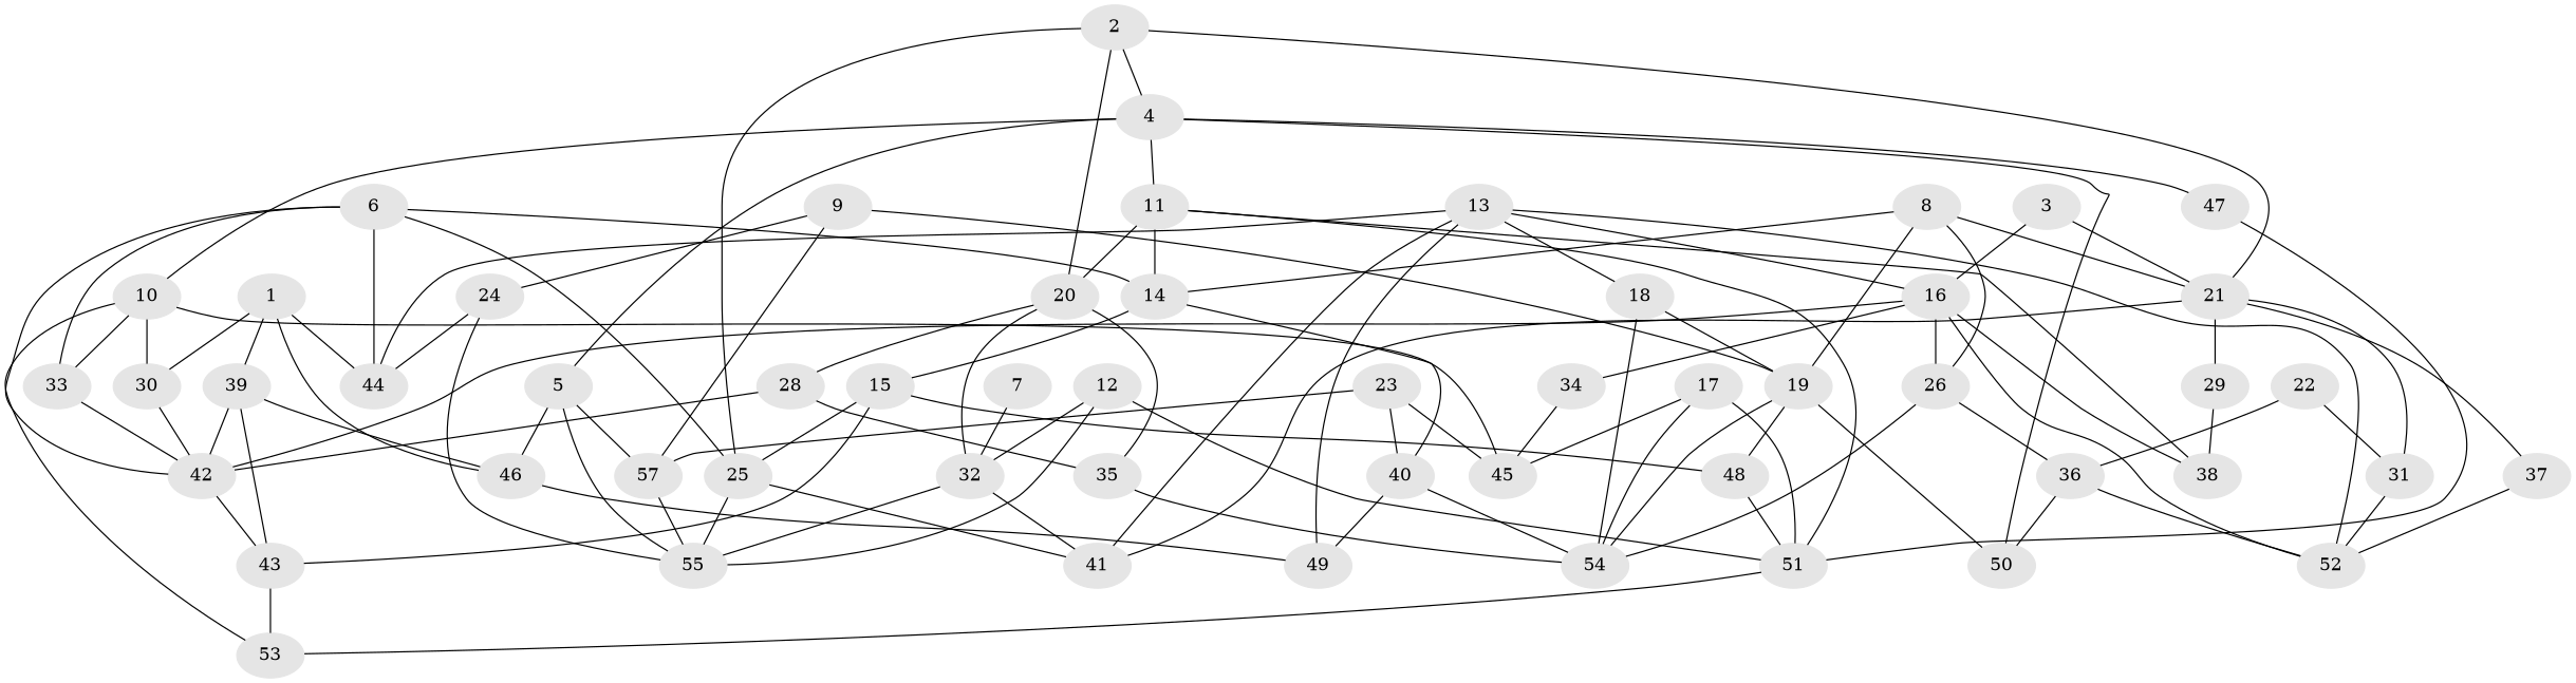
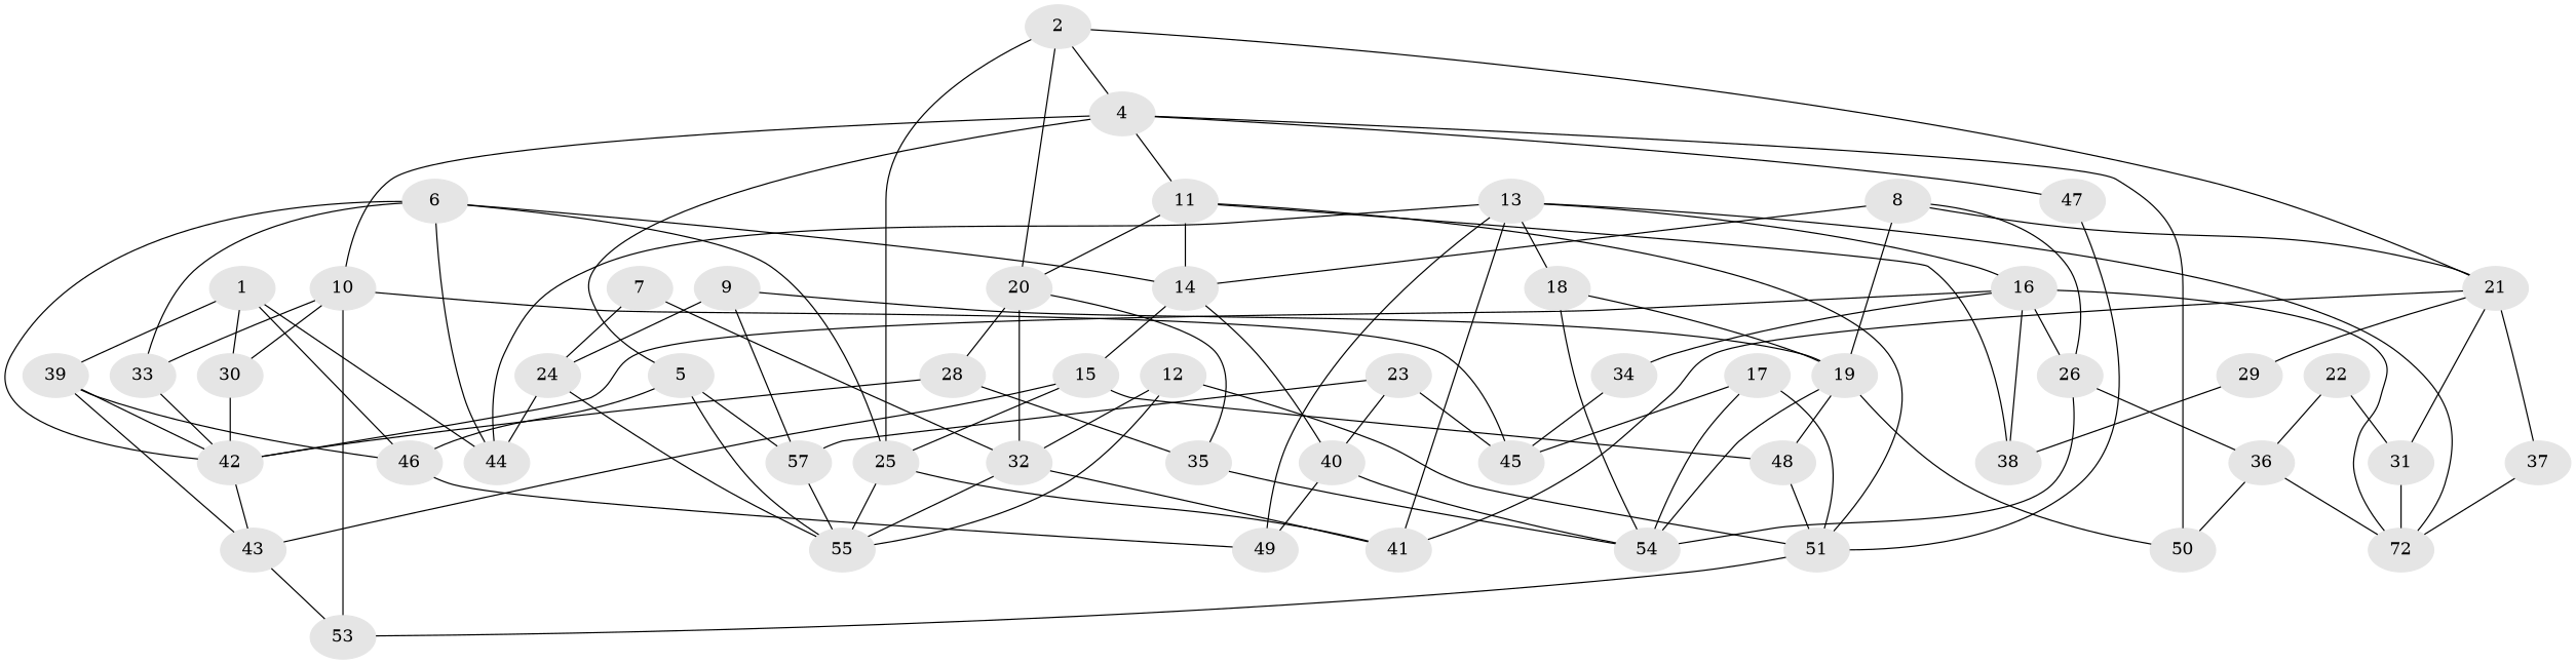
  graph {
    node [color=gray90 style=filled]
    1
    30
    39
    44
    46
    42
    43
    49
    2
    4
    20
    21
    25
    5
    10
    11
    47
    50
    32
    28
    35
    41
    29
    31
    37
    55
-   3
    16
    26
    38
-   52
+   52 [label=72]
    34
    n33 [label=57]
    33
    45
    53
    14
    51
    6
    15
    40
    7
    24
    8
    19
    54
    48
    36
    9
    12
    13
    18
    17
    22
    23
    1 -- 30
    1 -- 39
    1 -- 44
    1 -- 46
    30 -- 42
    39 -- 46
    39 -- 42
    39 -- 43
    46 -- 49
    42 -- 43
    43 -- 53
    2 -- 4
    2 -- 20
    2 -- 21
    2 -- 25
    4 -- 5
    4 -- 10
    4 -- 11
    4 -- 47
    4 -- 50
    20 -- 32
    20 -- 28
    20 -- 35
    21 -- 41
    21 -- 29
    21 -- 31
    21 -- 37
    25 -- 41
    25 -- 55
    5 -- 46
    5 -- 55
    5 -- n33
    10 -- 30
    10 -- 33
    10 -- 45
    10 -- 53
    11 -- 20
    11 -- 38
    11 -- 14
    11 -- 51
    47 -- 51
    32 -- 41
    32 -- 55
    28 -- 42
    28 -- 35
    35 -- 54
    29 -- 38
    31 -- 52
    37 -- 52
-   3 -- 21
-   3 -- 16
    16 -- 42
    16 -- 26
    16 -- 38
    16 -- 52
    16 -- 34
    26 -- 54
    26 -- 36
    34 -- 45
    n33 -- 55
    33 -- 42
    14 -- 15
    14 -- 40
    51 -- 53
    6 -- 44
    6 -- 42
    6 -- 25
    6 -- 33
    6 -- 14
    15 -- 43
    15 -- 25
    15 -- 48
    40 -- 49
    40 -- 54
    7 -- 32
+   7 -- 24
    24 -- 44
    24 -- 55
    8 -- 21
    8 -- 26
    8 -- 14
    8 -- 19
    19 -- 50
    19 -- 54
    19 -- 48
    48 -- 51
    36 -- 50
    36 -- 52
    9 -- n33
    9 -- 24
    9 -- 19
    12 -- 32
    12 -- 55
    12 -- 51
    13 -- 44
    13 -- 49
    13 -- 41
    13 -- 16
    13 -- 52
    13 -- 18
    18 -- 19
    18 -- 54
    17 -- 45
    17 -- 51
    17 -- 54
    22 -- 31
    22 -- 36
    23 -- n33
    23 -- 45
    23 -- 40
  }
